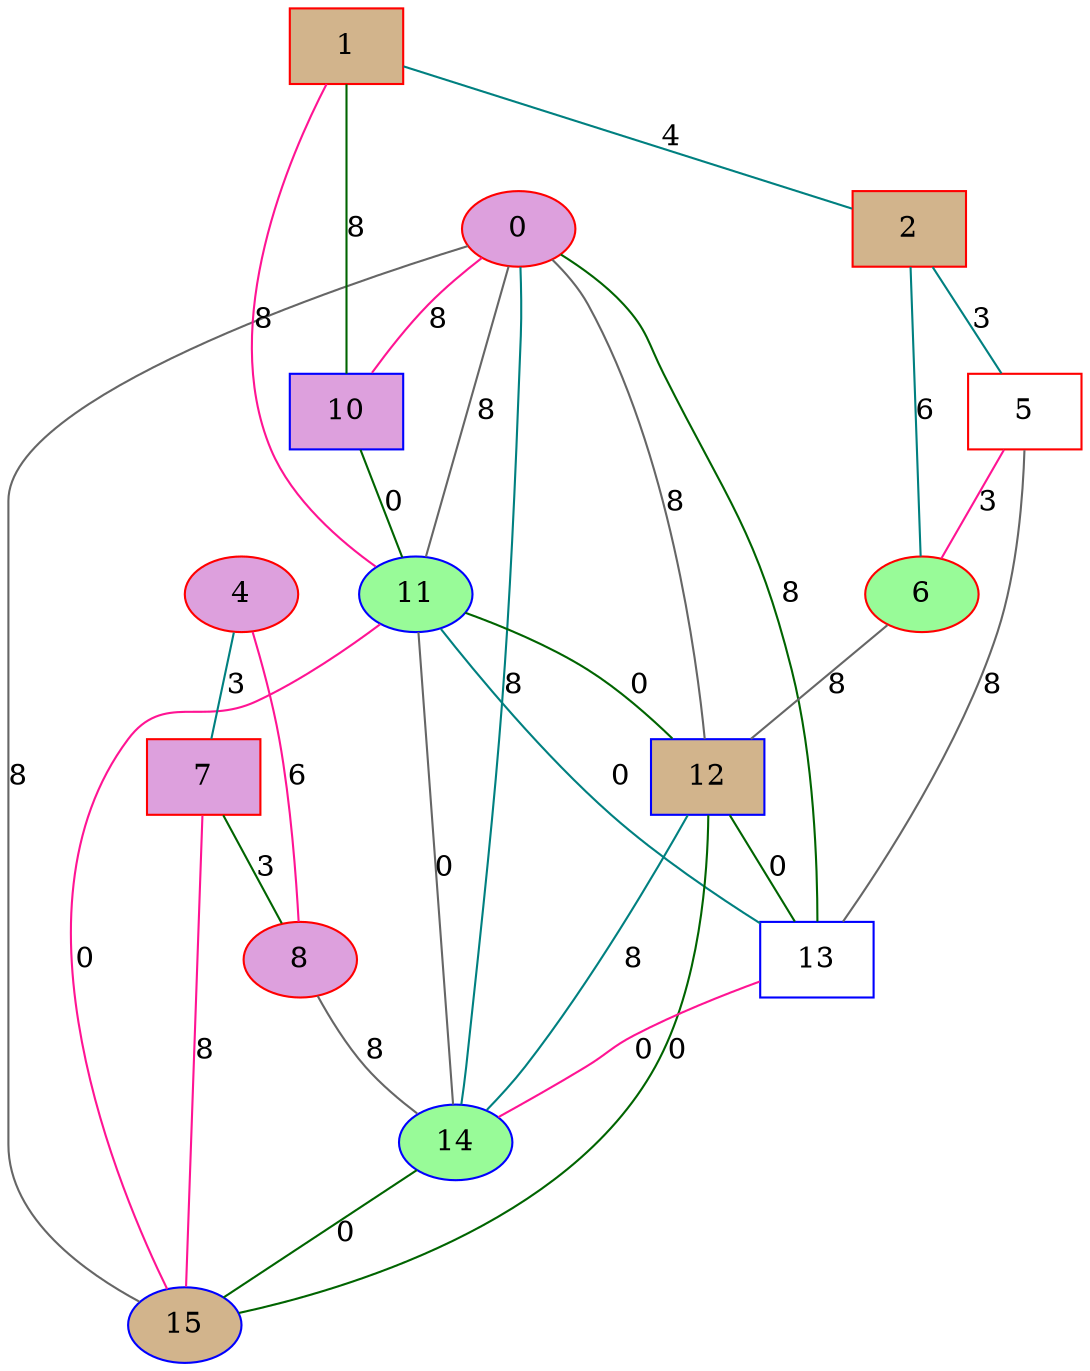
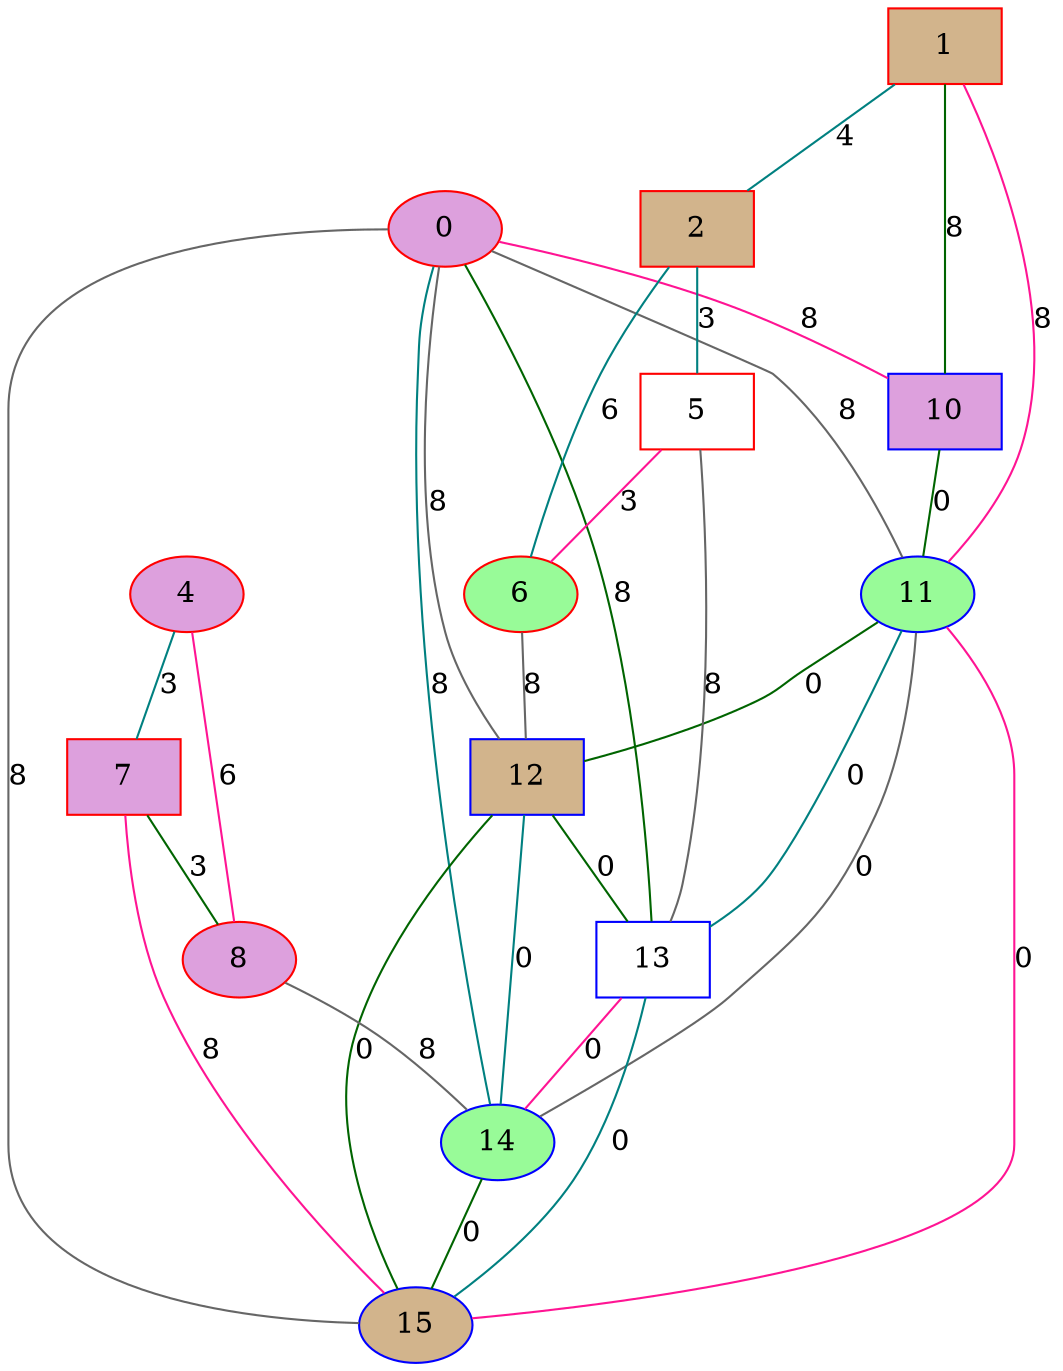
  graph {
    node [color=red fillcolor=plum shape=ellipse style=filled weight=1]
    edge [color=darkgreen]
    0
    10 [color=blue shape=box weight=3]
    11 [color=blue fillcolor=palegreen weight=3]
    12 [color=blue fillcolor=tan shape=box weight=3]
    13 [color=blue fillcolor=white shape=box weight=3]
    14 [color=blue fillcolor=palegreen weight=3]
    15 [color=blue fillcolor=tan weight=3]
    1 [fillcolor=tan shape=box]
    2 [fillcolor=tan shape=box]
    5 [fillcolor=white shape=box]
    6 [fillcolor=palegreen]
    4
    7 [shape=box]
    8
    0 -- 10 [color=deeppink label=8]
    0 -- 11 [color=gray40 label=8]
    0 -- 12 [color=gray40 label=8]
    0 -- 13 [label=8]
    0 -- 14 [color=teal label=8]
    0 -- 15 [color=gray40 label=8]
    10 -- 11 [label=0]
    11 -- 12 [label=0]
    11 -- 13 [color=teal label=0]
    11 -- 14 [color=gray40 label=0]
    11 -- 15 [color=deeppink label=0]
    12 -- 13 [label=0]
-   12 -- 14 [color=teal label=8]
+   12 -- 14 [color=teal label=0]
    12 -- 15 [label=0]
    13 -- 14 [color=deeppink label=0]
+   13 -- 15 [color=teal label=0]
    14 -- 15 [label=0]
    1 -- 10 [label=8]
    1 -- 11 [color=deeppink label=8]
    1 -- 2 [color=teal label=4]
    2 -- 5 [color=teal label=3]
    2 -- 6 [color=teal label=6]
    5 -- 13 [color=gray40 label=8]
    5 -- 6 [color=deeppink label=3]
    6 -- 12 [color=gray40 label=8]
    4 -- 7 [color=teal label=3]
    4 -- 8 [color=deeppink label=6]
    7 -- 15 [color=deeppink label=8]
    7 -- 8 [label=3]
    8 -- 14 [color=gray40 label=8]
  }
